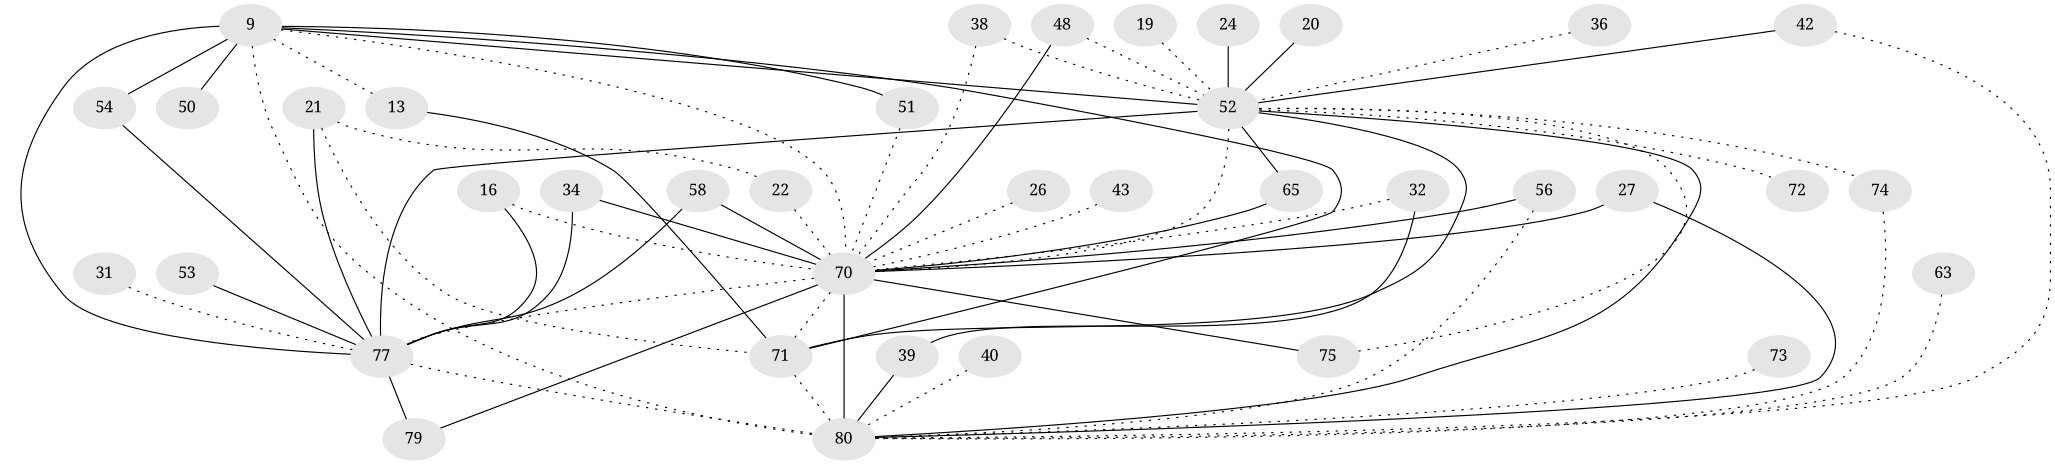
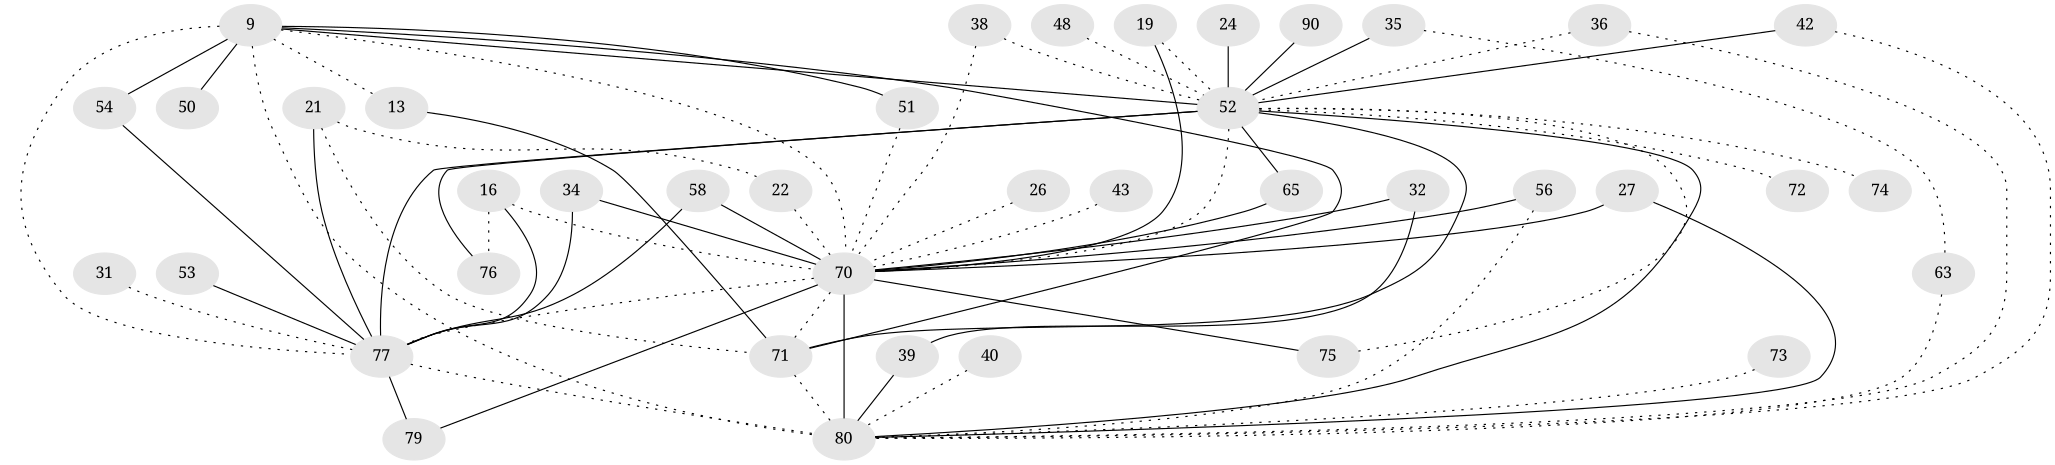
  graph {
    fontname="Noto Serif"
    node [color=gray90 fontname="Noto Serif" style=filled]
    edge [fontname="Noto Serif" style=dotted]
    9 [super="+4"]
    13
    50
    51
    52 [super="+49"]
    54
    70 [super="+67+7"]
    71 [super="+47+61+44"]
    77 [super="+57+29+64"]
    80 [super="+68+78"]
+   76
    65 [super="+30"]
    72
    74
    75
    79
    16 [super="+12"]
    19
-   20
+   20 [label=90]
    21
    22
    24
    26
    27
    31
    32
    39
    34
+   35
    63
    36
    38
    40
    42
    43
    48
    53
    56
    58
    73
    9 -- 13 [weight=2]
    9 -- 50 [style=solid weight=2]
    9 -- 51 [style=solid]
    9 -- 52 [style=solid weight=4]
    9 -- 54 [style=solid weight=2]
    9 -- 70 [weight=5]
    9 -- 71 [style=solid]
-   9 -- 77 [style=solid weight=4]
+   9 -- 77 [weight=4]
    9 -- 80 [weight=7]
    13 -- 71 [style=solid]
    51 -- 70
    52 -- 70 [weight=4]
    52 -- 71 [style=solid]
    52 -- 77 [style=solid weight=11]
    52 -- 80 [style=solid weight=4]
+   52 -- 76 [style=solid]
    52 -- 65 [style=solid weight=2]
    52 -- 72 [weight=2]
    52 -- 74 [weight=2]
    52 -- 75
    54 -- 77 [style=solid]
    70 -- 71 [weight=4]
    70 -- 77 [weight=10]
    70 -- 80 [style=solid weight=7]
    70 -- 75 [style=solid]
    70 -- 79 [style=solid]
    71 -- 80
    77 -- 80 [weight=7]
    77 -- 79 [style=solid]
    65 -- 70 [style=solid]
    16 -- 70 [weight=2]
    16 -- 77 [style=solid]
+   16 -- 76
    19 -- 52
    20 -- 52 [style=solid weight=2]
    21 -- 71
    21 -- 77 [style=solid weight=2]
    21 -- 22
    22 -- 70
    24 -- 52 [style=solid weight=2]
    26 -- 70 [weight=2]
    27 -- 70 [style=solid]
    27 -- 80 [style=solid]
    31 -- 77
-   32 -- 70 [weight=2]
+   32 -- 70 [style=solid weight=2]
    32 -- 39 [style=solid]
    39 -- 80 [style=solid]
    34 -- 70 [style=solid]
    34 -- 77 [style=solid]
+   35 -- 52 [style=solid weight=2]
+   35 -- 63
    63 -- 80
    36 -- 52
-   74 -- 80
+   36 -- 80
    38 -- 52
    38 -- 70
    40 -- 80 [weight=2]
    42 -- 52 [style=solid]
    42 -- 80
    43 -- 70
    48 -- 52
-   48 -- 70 [style=solid]
+   19 -- 70 [style=solid]
    53 -- 77 [style=solid weight=2]
    56 -- 70 [style=solid]
    56 -- 80
    58 -- 70 [style=solid]
    58 -- 77 [style=solid]
    73 -- 80 [weight=2]
  }
